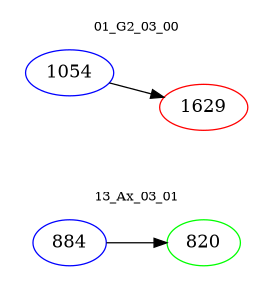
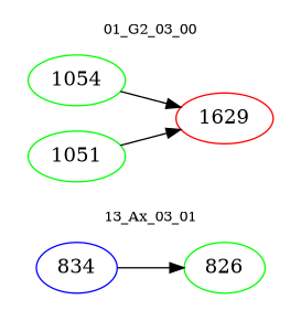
  digraph {
    rankdir=LR
    node [color=blue]
    edge [color=black]
-   n1 [label=884]
-   n2 [color=green label=820]
-   n3 [label=1054]
+   n1 [label=834]
+   n2 [color=green label=826]
+   n3 [color=green label=1054]
+   n4 [color=green label=1051]
    n5 [color=red label=1629]
    subgraph cluster_1 {
      color=white
      fontsize=10
      label="13_Ax_03_01"
      n1
      n2
    }
    subgraph cluster_2 {
      color=white
      fontsize=10
      label="01_G2_03_00"
      n3
+     n4
      n5
    }
    n1 -> n2
    n3 -> n5
+   n4 -> n5
  }
